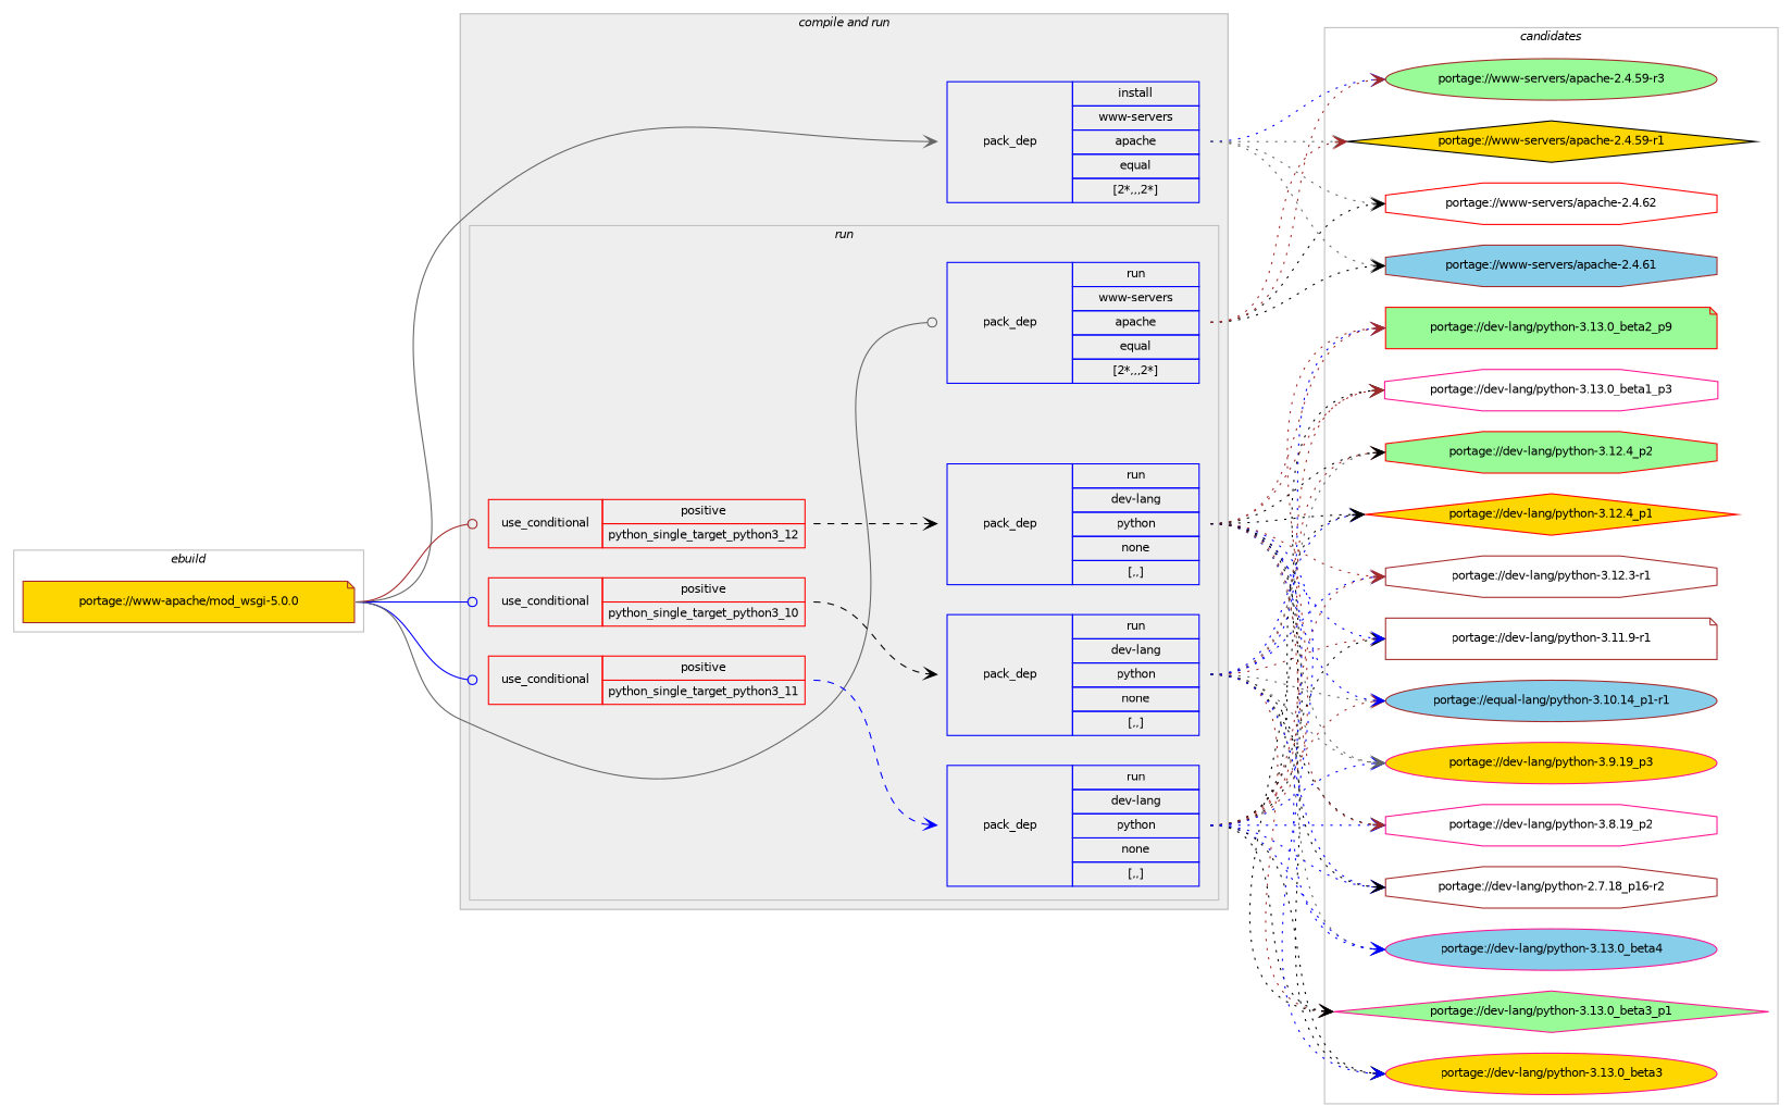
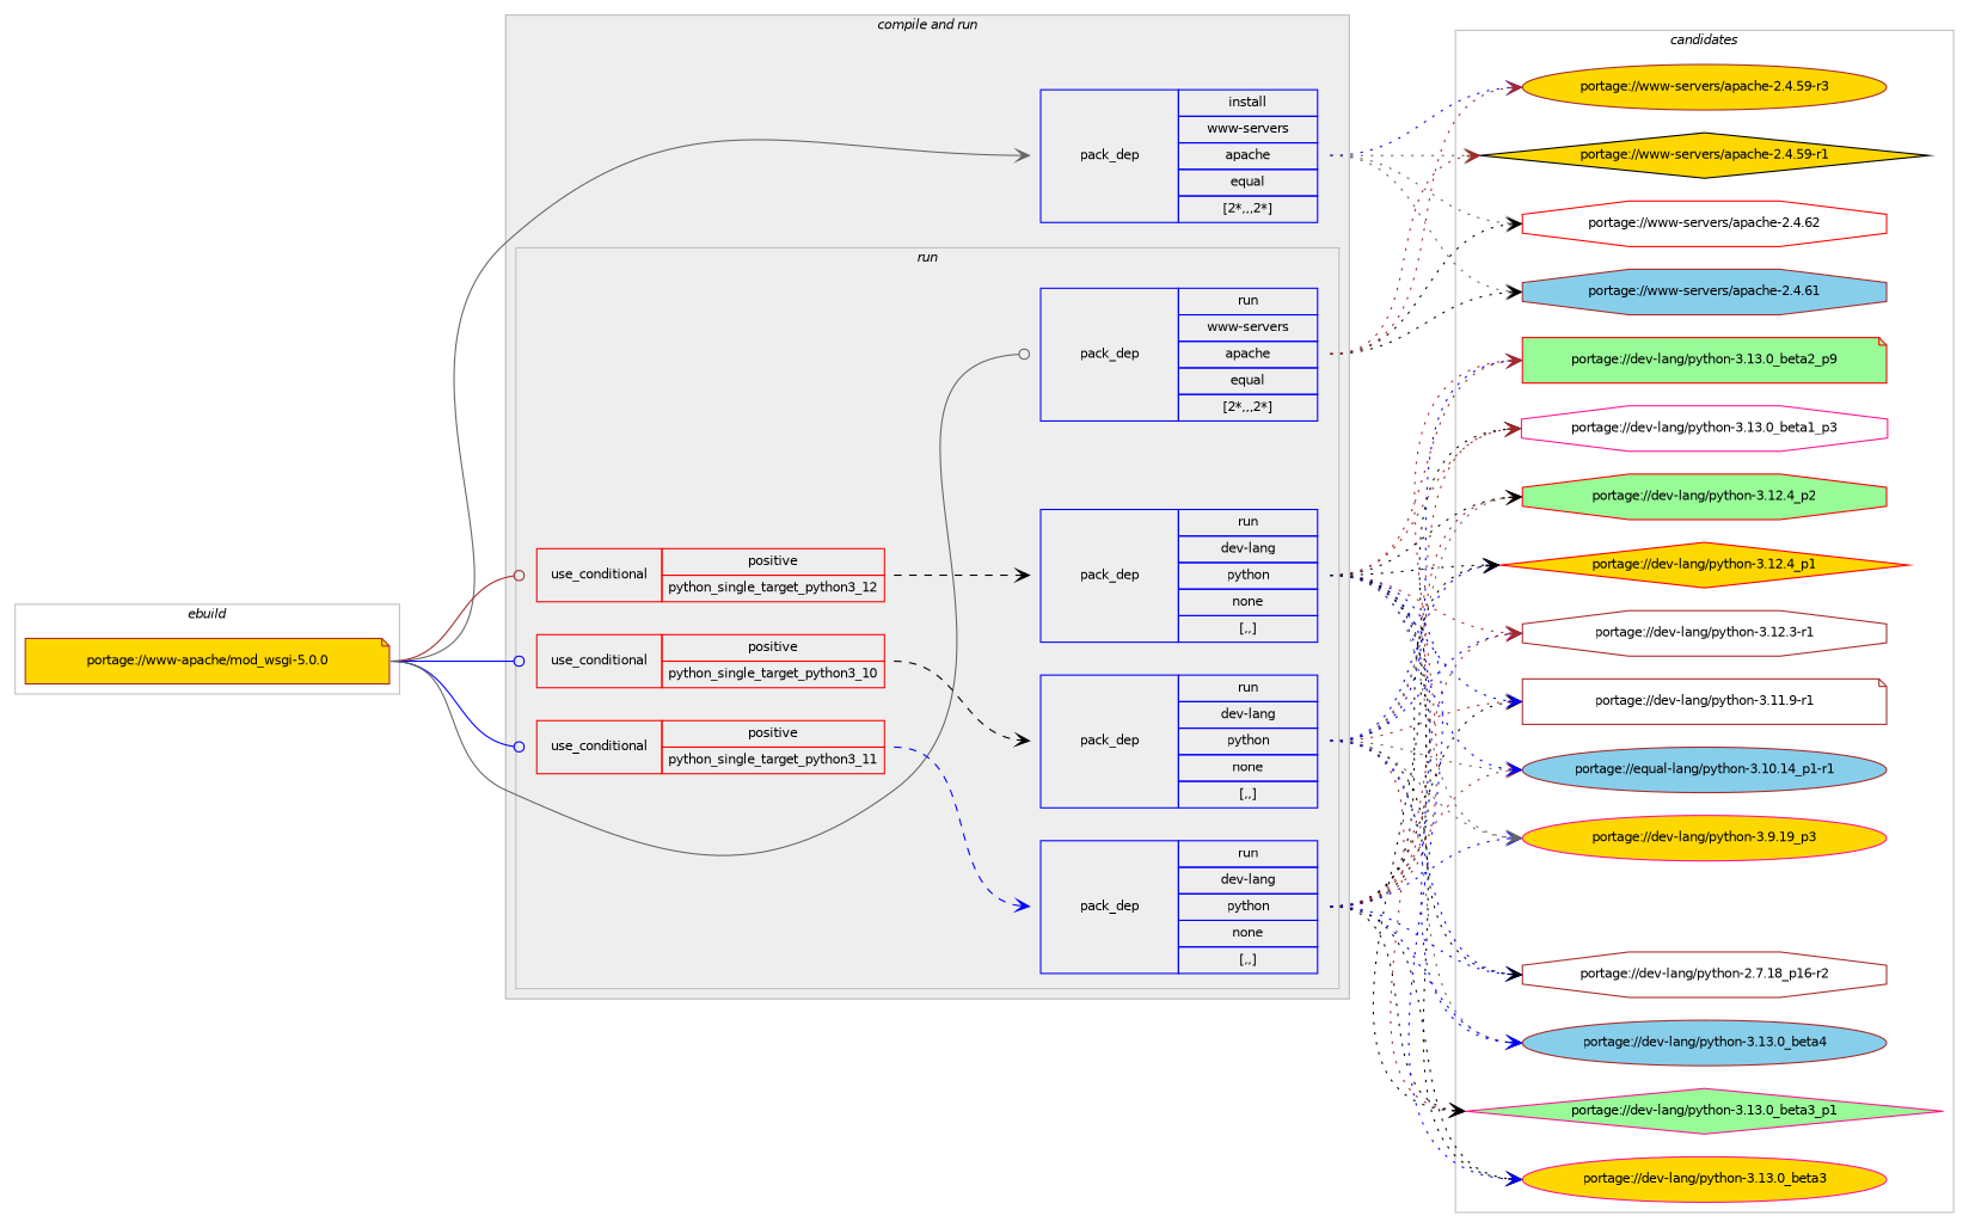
  digraph {
    compound=true
    concentrate=true
    fontname=Helvetica
    fontsize=10
    newrank=true
    rankdir=LR
    ranksep=1.5
    node [color=brown fontname=Helvetica fontsize=10 shape=none style=filled]
    edge [arrowhead=vee color=blue headport=w style=dotted tailport=e weight=100]
    n1 [fillcolor=gold label="portage://www-apache/mod_wsgi-5.0.0" shape=note width=4]
    n2 [color=blue label=<<TABLE BORDER="0" CELLBORDER="1" CELLSPACING="0" CELLPADDING="4" WIDTH="220"><TR><TD ROWSPAN="6" CELLPADDING="30">pack_dep</TD></TR><TR><TD WIDTH="110">install</TD></TR><TR><TD>www-servers</TD></TR><TR><TD>apache</TD></TR><TR><TD>equal</TD></TR><TR><TD>[2*,,,2*]</TD></TR></TABLE>> style=""]
    n3 [color=blue label=<<TABLE BORDER="0" CELLBORDER="1" CELLSPACING="0" CELLPADDING="4" WIDTH="220"><TR><TD ROWSPAN="6" CELLPADDING="30">pack_dep</TD></TR><TR><TD WIDTH="110">run</TD></TR><TR><TD>dev-lang</TD></TR><TR><TD>python</TD></TR><TR><TD>none</TD></TR><TR><TD>[,,]</TD></TR></TABLE>> style=""]
    n4 [color=red label=<<TABLE BORDER="0" CELLBORDER="1" CELLSPACING="0" CELLPADDING="4"><TR><TD ROWSPAN="3" CELLPADDING="10">use_conditional</TD></TR><TR><TD>positive</TD></TR><TR><TD>python_single_target_python3_10</TD></TR></TABLE>> style=""]
    n5 [color=blue label=<<TABLE BORDER="0" CELLBORDER="1" CELLSPACING="0" CELLPADDING="4" WIDTH="220"><TR><TD ROWSPAN="6" CELLPADDING="30">pack_dep</TD></TR><TR><TD WIDTH="110">run</TD></TR><TR><TD>dev-lang</TD></TR><TR><TD>python</TD></TR><TR><TD>none</TD></TR><TR><TD>[,,]</TD></TR></TABLE>> style=""]
    n6 [color=red label=<<TABLE BORDER="0" CELLBORDER="1" CELLSPACING="0" CELLPADDING="4"><TR><TD ROWSPAN="3" CELLPADDING="10">use_conditional</TD></TR><TR><TD>positive</TD></TR><TR><TD>python_single_target_python3_11</TD></TR></TABLE>> style=""]
    n7 [color=blue label=<<TABLE BORDER="0" CELLBORDER="1" CELLSPACING="0" CELLPADDING="4" WIDTH="220"><TR><TD ROWSPAN="6" CELLPADDING="30">pack_dep</TD></TR><TR><TD WIDTH="110">run</TD></TR><TR><TD>dev-lang</TD></TR><TR><TD>python</TD></TR><TR><TD>none</TD></TR><TR><TD>[,,]</TD></TR></TABLE>> style=""]
    n8 [color=red label=<<TABLE BORDER="0" CELLBORDER="1" CELLSPACING="0" CELLPADDING="4"><TR><TD ROWSPAN="3" CELLPADDING="10">use_conditional</TD></TR><TR><TD>positive</TD></TR><TR><TD>python_single_target_python3_12</TD></TR></TABLE>> style=""]
    n9 [color=blue label=<<TABLE BORDER="0" CELLBORDER="1" CELLSPACING="0" CELLPADDING="4" WIDTH="220"><TR><TD ROWSPAN="6" CELLPADDING="30">pack_dep</TD></TR><TR><TD WIDTH="110">run</TD></TR><TR><TD>www-servers</TD></TR><TR><TD>apache</TD></TR><TR><TD>equal</TD></TR><TR><TD>[2*,,,2*]</TD></TR></TABLE>> style=""]
    n10 [color=red fillcolor=white label="portage://www-servers/apache-2.4.62" shape=octagon width=4]
    n11 [fillcolor=skyblue label="portage://www-servers/apache-2.4.61" shape=octagon width=4]
-   n12 [fillcolor=palegreen label="portage://www-servers/apache-2.4.59-r3" shape=ellipse width=4]
+   n12 [fillcolor=gold label="portage://www-servers/apache-2.4.59-r3" shape=ellipse width=4]
    n13 [color=black fillcolor=gold label="portage://www-servers/apache-2.4.59-r1" shape=diamond width=4]
-   n14 [color=deeppink fillcolor=skyblue label="portage://dev-lang/python-3.13.0_beta4" shape=ellipse width=4]
+   n14 [fillcolor=skyblue label="portage://dev-lang/python-3.13.0_beta4" shape=ellipse width=4]
    n15 [color=deeppink fillcolor=palegreen label="portage://dev-lang/python-3.13.0_beta3_p1" shape=diamond width=4]
    n16 [color=deeppink fillcolor=gold label="portage://dev-lang/python-3.13.0_beta3" shape=ellipse width=4]
    n17 [color=red fillcolor=palegreen label="portage://dev-lang/python-3.13.0_beta2_p9" shape=note width=4]
    n18 [color=deeppink fillcolor=white label="portage://dev-lang/python-3.13.0_beta1_p3" shape=octagon width=4]
    n19 [color=red fillcolor=palegreen label="portage://dev-lang/python-3.12.4_p2" shape=octagon width=4]
    n20 [color=red fillcolor=gold label="portage://dev-lang/python-3.12.4_p1" shape=diamond width=4]
    n21 [fillcolor=white label="portage://dev-lang/python-3.12.3-r1" shape=octagon width=4]
    n22 [fillcolor=white label="portage://dev-lang/python-3.11.9-r1" shape=note width=4]
    n23 [fillcolor=skyblue label="portage://equal-lang/python-3.10.14_p1-r1" shape=ellipse width=4]
    n24 [color=deeppink fillcolor=gold label="portage://dev-lang/python-3.9.19_p3" shape=ellipse width=4]
-   n25 [color=deeppink fillcolor=white label="portage://dev-lang/python-3.8.19_p2" shape=octagon width=4]
    n26 [fillcolor=white label="portage://dev-lang/python-2.7.18_p16-r2" shape=octagon width=4]
    subgraph cluster_1 {
      color=gray
      label=<<i>dependencies</i>>
      subgraph cluster_2 {
        color=gray
        fillcolor="#eeeeee"
        label=<<i>compile</i>>
        style=filled
        subgraph sub_3 {
          color=gray
          fillcolor="#eeeeee"
          label=<<i>compile</i>>
          style=filled
          n2
        }
      }
      subgraph cluster_4 {
        color=gray
        fillcolor="#eeeeee"
        label=<<i>compile and run</i>>
        style=filled
      }
      subgraph cluster_5 {
        color=gray
        fillcolor="#eeeeee"
        label=<<i>run</i>>
        style=filled
        subgraph sub_6 {
          color=gray
          fillcolor="#eeeeee"
          label=<<i>run</i>>
          style=filled
          n4
          subgraph sub_7 {
            color=gray
            fillcolor="#eeeeee"
            label=<<i>run</i>>
            style=filled
            n3
          }
        }
        subgraph sub_8 {
          color=gray
          fillcolor="#eeeeee"
          label=<<i>run</i>>
          style=filled
          n6
          subgraph sub_9 {
            color=gray
            fillcolor="#eeeeee"
            label=<<i>run</i>>
            style=filled
            n5
          }
        }
        subgraph sub_10 {
          color=gray
          fillcolor="#eeeeee"
          label=<<i>run</i>>
          style=filled
          n8
          subgraph sub_11 {
            color=gray
            fillcolor="#eeeeee"
            label=<<i>run</i>>
            style=filled
            n7
          }
        }
        subgraph sub_12 {
          color=gray
          fillcolor="#eeeeee"
          label=<<i>run</i>>
          style=filled
          n9
        }
      }
    }
    subgraph cluster_13 {
      color=gray
      label=<<i>ebuild</i>>
      n1
    }
    subgraph cluster_14 {
      color=gray
      label=<<i>candidates</i>>
      rank=same
      subgraph sub_15 {
        color=black
        label=<<i>candidates</i>>
        nodesep=1
        rank=same
        n10
        n11
        n12
        n13
      }
      subgraph sub_16 {
        color=black
        label=<<i>candidates</i>>
        nodesep=1
        rank=same
        n14
        n15
        n16
        n17
        n18
        n19
        n20
        n21
        n22
        n23
        n24
-       n25
        n26
      }
      subgraph sub_17 {
        color=black
        label=<<i>candidates</i>>
        nodesep=1
        rank=same
        n14
        n15
        n16
        n17
        n18
        n19
        n20
        n21
        n22
        n23
        n24
-       n25
        n26
      }
      subgraph sub_18 {
        color=black
        label=<<i>candidates</i>>
        nodesep=1
        rank=same
        n14
        n15
        n16
        n17
        n18
        n19
        n20
        n21
        n22
        n23
        n24
-       n25
        n26
      }
      subgraph sub_19 {
        color=black
        label=<<i>candidates</i>>
        nodesep=1
        rank=same
        n10
        n11
        n12
        n13
      }
    }
    n1 -> n2 [color=gray40 style=solid weight=20]
    n1 -> n4 [arrowhead=odot style=solid weight=20]
    n1 -> n6 [arrowhead=odot style=solid weight=20]
    n1 -> n8 [arrowhead=odot color=brown style=solid weight=20]
    n1 -> n9 [arrowhead=odot color=gray40 style=solid weight=20]
    n2 -> n10 [color=gray40]
    n2 -> n11 [color=gray40]
    n2 -> n12
    n2 -> n13 [color=gray40]
    n3 -> n14 [color=gray40]
    n3 -> n15 [color=brown]
    n3 -> n16 [color=black]
    n3 -> n17
    n3 -> n18 [color=brown]
    n3 -> n19 [color=gray40]
    n3 -> n20
    n3 -> n21
    n3 -> n22 [color=brown]
    n3 -> n23 [color=gray40]
    n3 -> n24 [color=gray40]
-   n3 -> n25 [color=black]
    n3 -> n26
    n4 -> n3 [color=black style=dashed weight=20]
    n5 -> n14
    n5 -> n15 [color=black]
    n5 -> n16 [color=black]
    n5 -> n17 [color=brown]
    n5 -> n18 [color=black]
    n5 -> n19 [color=brown]
    n5 -> n20 [color=black]
    n5 -> n21 [color=brown]
    n5 -> n22 [color=black]
    n5 -> n23 [color=brown]
    n5 -> n24
-   n5 -> n25
    n5 -> n26
    n6 -> n5 [style=dashed weight=20]
    n7 -> n14
    n7 -> n15 [color=black]
    n7 -> n16
    n7 -> n17 [color=brown]
    n7 -> n18 [color=brown]
    n7 -> n19 [color=black]
    n7 -> n20 [color=black]
    n7 -> n21 [color=brown]
    n7 -> n22
    n7 -> n23
    n7 -> n24 [color=gray40]
-   n7 -> n25 [color=brown]
    n7 -> n26 [color=black]
    n8 -> n7 [color=black style=dashed weight=20]
    n9 -> n10 [color=black]
    n9 -> n11 [color=black]
    n9 -> n12 [color=brown]
    n9 -> n13 [color=brown]
  }
